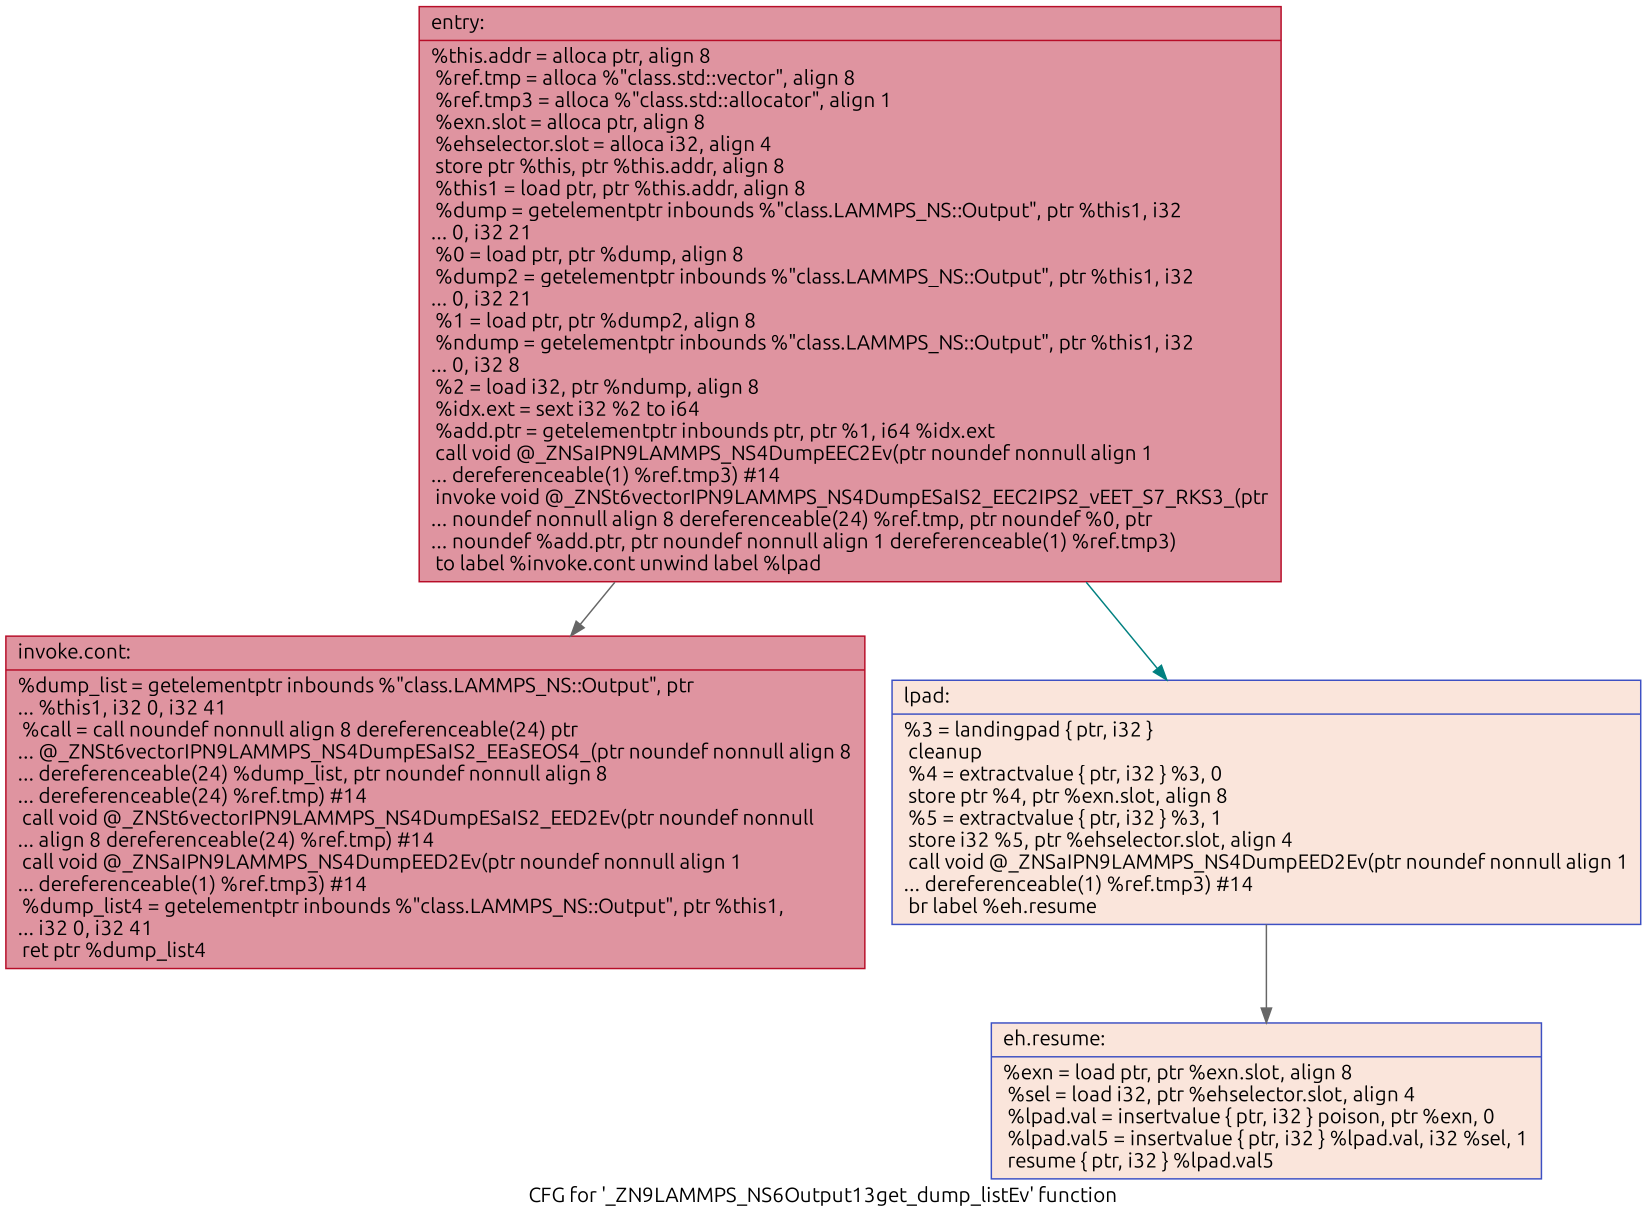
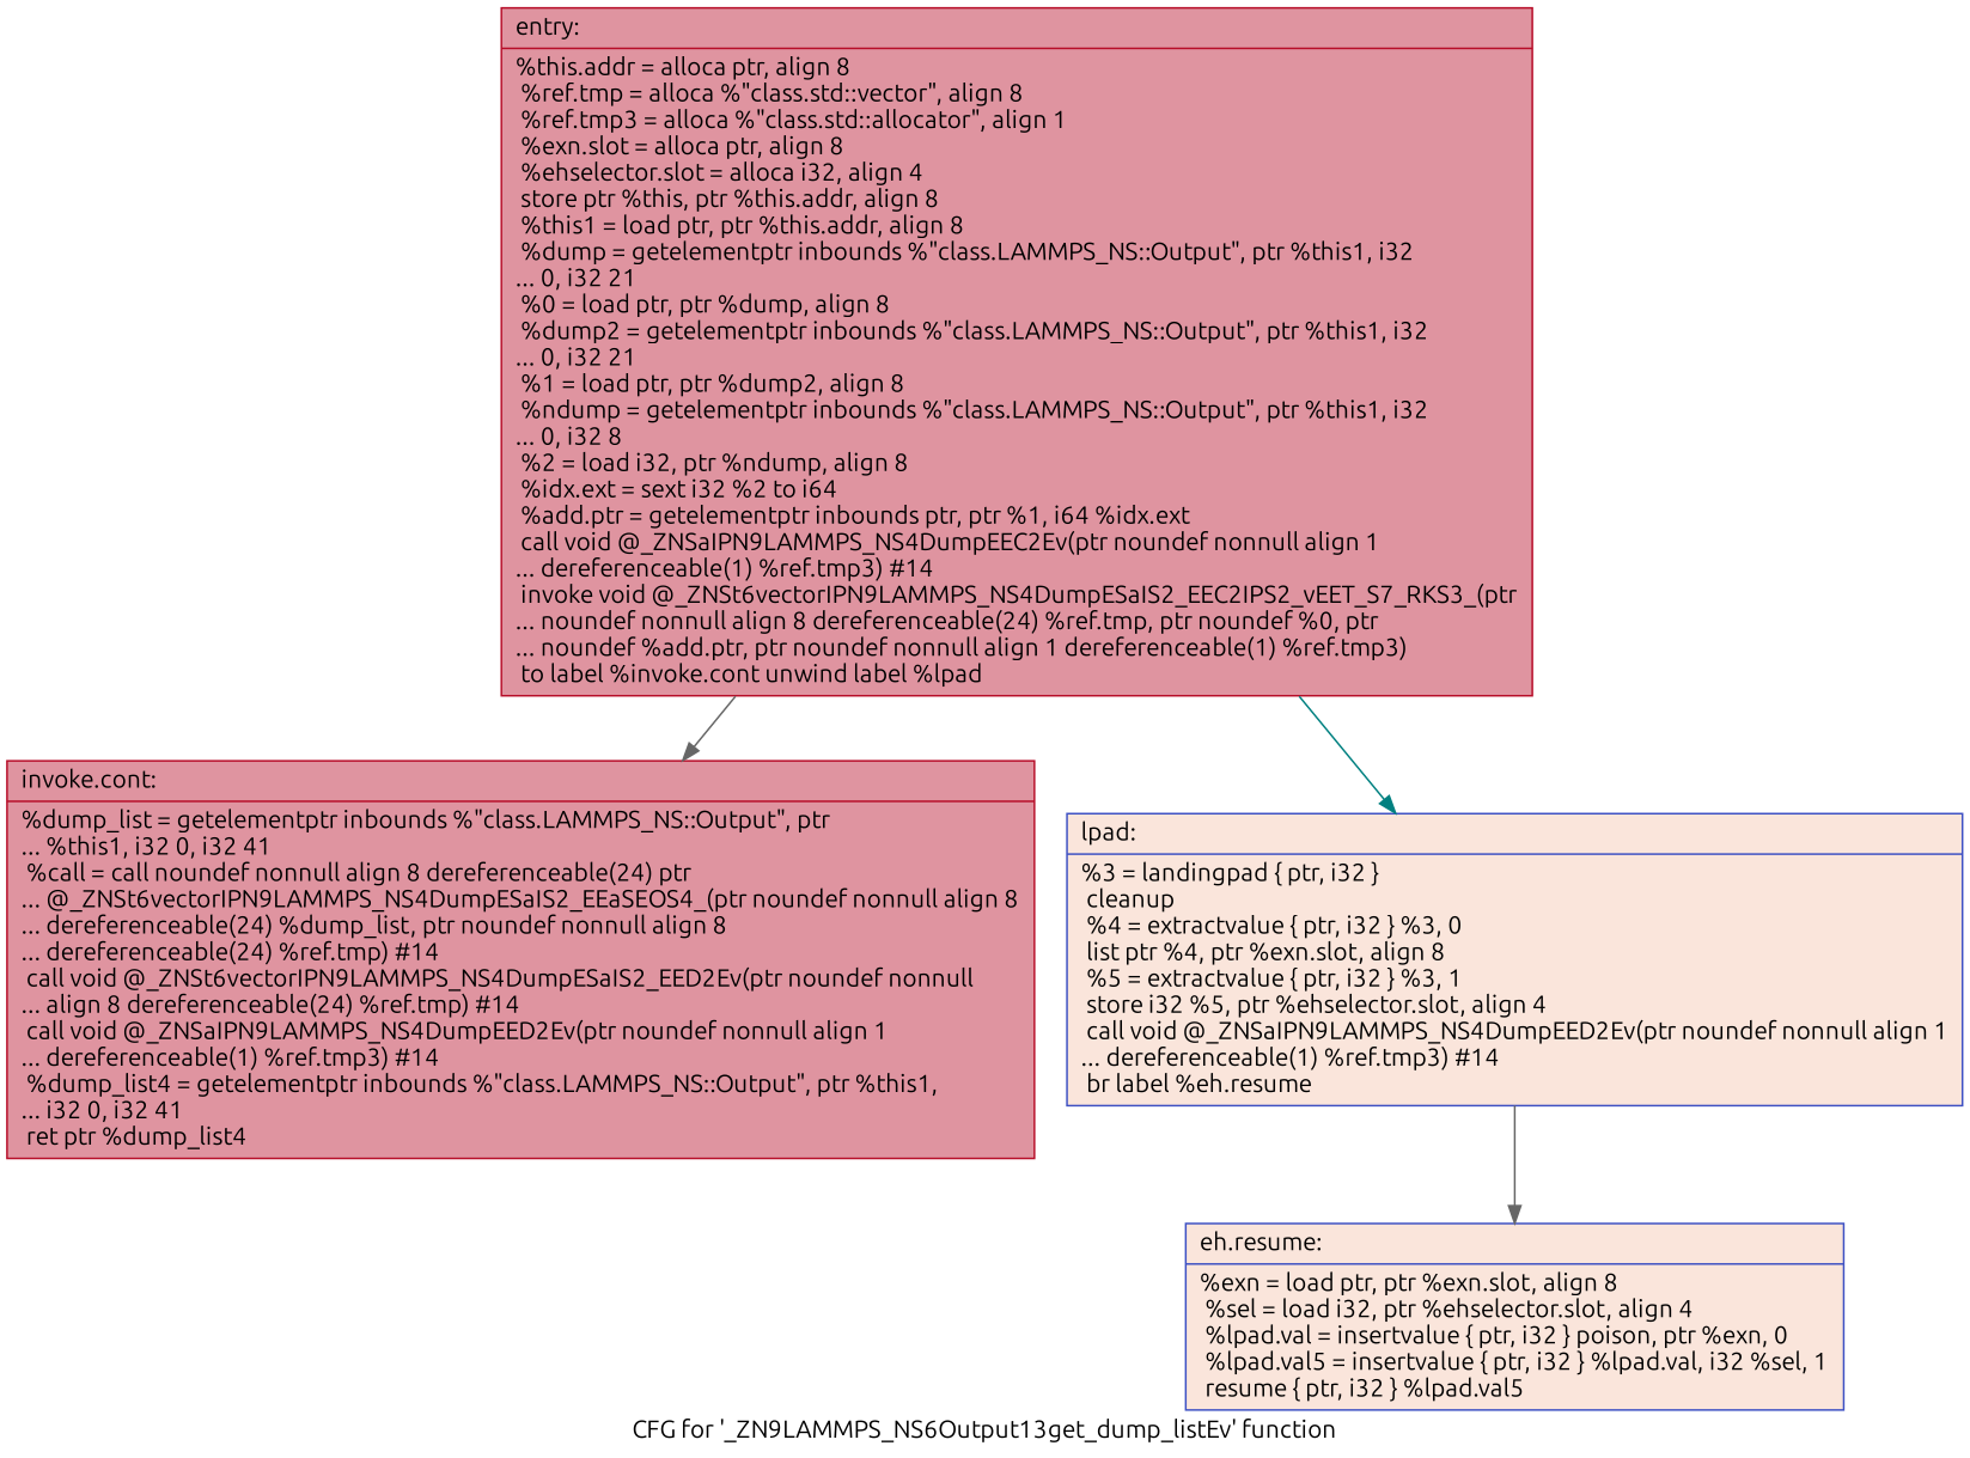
  digraph {
    label="CFG for '_ZN9LAMMPS_NS6Output13get_dump_listEv' function"
    fontname=Ubuntu
    node [color="#b70d28ff" fillcolor="#b70d2870" fontname=Ubuntu shape=record style=filled]
    edge [color=gray40 fontname=Ubuntu]
    n1 [label="{entry:\l|  %this.addr = alloca ptr, align 8\l  %ref.tmp = alloca %\"class.std::vector\", align 8\l  %ref.tmp3 = alloca %\"class.std::allocator\", align 1\l  %exn.slot = alloca ptr, align 8\l  %ehselector.slot = alloca i32, align 4\l  store ptr %this, ptr %this.addr, align 8\l  %this1 = load ptr, ptr %this.addr, align 8\l  %dump = getelementptr inbounds %\"class.LAMMPS_NS::Output\", ptr %this1, i32\l... 0, i32 21\l  %0 = load ptr, ptr %dump, align 8\l  %dump2 = getelementptr inbounds %\"class.LAMMPS_NS::Output\", ptr %this1, i32\l... 0, i32 21\l  %1 = load ptr, ptr %dump2, align 8\l  %ndump = getelementptr inbounds %\"class.LAMMPS_NS::Output\", ptr %this1, i32\l... 0, i32 8\l  %2 = load i32, ptr %ndump, align 8\l  %idx.ext = sext i32 %2 to i64\l  %add.ptr = getelementptr inbounds ptr, ptr %1, i64 %idx.ext\l  call void @_ZNSaIPN9LAMMPS_NS4DumpEEC2Ev(ptr noundef nonnull align 1\l... dereferenceable(1) %ref.tmp3) #14\l  invoke void @_ZNSt6vectorIPN9LAMMPS_NS4DumpESaIS2_EEC2IPS2_vEET_S7_RKS3_(ptr\l... noundef nonnull align 8 dereferenceable(24) %ref.tmp, ptr noundef %0, ptr\l... noundef %add.ptr, ptr noundef nonnull align 1 dereferenceable(1) %ref.tmp3)\l          to label %invoke.cont unwind label %lpad\l}"]
    n2 [label="{invoke.cont:\l|  %dump_list = getelementptr inbounds %\"class.LAMMPS_NS::Output\", ptr\l... %this1, i32 0, i32 41\l  %call = call noundef nonnull align 8 dereferenceable(24) ptr\l... @_ZNSt6vectorIPN9LAMMPS_NS4DumpESaIS2_EEaSEOS4_(ptr noundef nonnull align 8\l... dereferenceable(24) %dump_list, ptr noundef nonnull align 8\l... dereferenceable(24) %ref.tmp) #14\l  call void @_ZNSt6vectorIPN9LAMMPS_NS4DumpESaIS2_EED2Ev(ptr noundef nonnull\l... align 8 dereferenceable(24) %ref.tmp) #14\l  call void @_ZNSaIPN9LAMMPS_NS4DumpEED2Ev(ptr noundef nonnull align 1\l... dereferenceable(1) %ref.tmp3) #14\l  %dump_list4 = getelementptr inbounds %\"class.LAMMPS_NS::Output\", ptr %this1,\l... i32 0, i32 41\l  ret ptr %dump_list4\l}"]
-   n3 [color="#3d50c3ff" fillcolor="#f4c5ad70" label="{lpad:\l|  %3 = landingpad \{ ptr, i32 \}\l          cleanup\l  %4 = extractvalue \{ ptr, i32 \} %3, 0\l  store ptr %4, ptr %exn.slot, align 8\l  %5 = extractvalue \{ ptr, i32 \} %3, 1\l  store i32 %5, ptr %ehselector.slot, align 4\l  call void @_ZNSaIPN9LAMMPS_NS4DumpEED2Ev(ptr noundef nonnull align 1\l... dereferenceable(1) %ref.tmp3) #14\l  br label %eh.resume\l}"]
+   n3 [color="#3d50c3ff" fillcolor="#f4c5ad70" label="{lpad:\l|  %3 = landingpad \{ ptr, i32 \}\l          cleanup\l  %4 = extractvalue \{ ptr, i32 \} %3, 0\l  list ptr %4, ptr %exn.slot, align 8\l  %5 = extractvalue \{ ptr, i32 \} %3, 1\l  store i32 %5, ptr %ehselector.slot, align 4\l  call void @_ZNSaIPN9LAMMPS_NS4DumpEED2Ev(ptr noundef nonnull align 1\l... dereferenceable(1) %ref.tmp3) #14\l  br label %eh.resume\l}"]
    n4 [color="#3d50c3ff" fillcolor="#f4c5ad70" label="{eh.resume:\l|  %exn = load ptr, ptr %exn.slot, align 8\l  %sel = load i32, ptr %ehselector.slot, align 4\l  %lpad.val = insertvalue \{ ptr, i32 \} poison, ptr %exn, 0\l  %lpad.val5 = insertvalue \{ ptr, i32 \} %lpad.val, i32 %sel, 1\l  resume \{ ptr, i32 \} %lpad.val5\l}"]
    n1 -> n2
    n1 -> n3 [color=teal]
    n3 -> n4
  }
